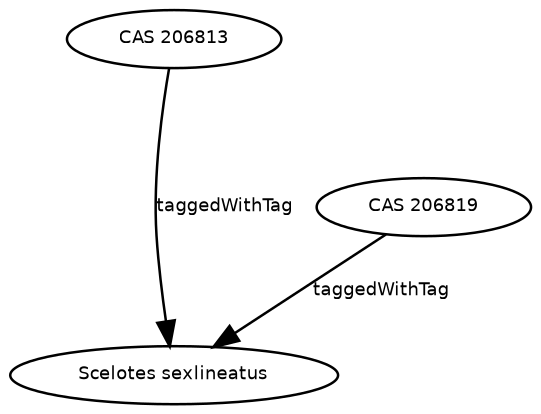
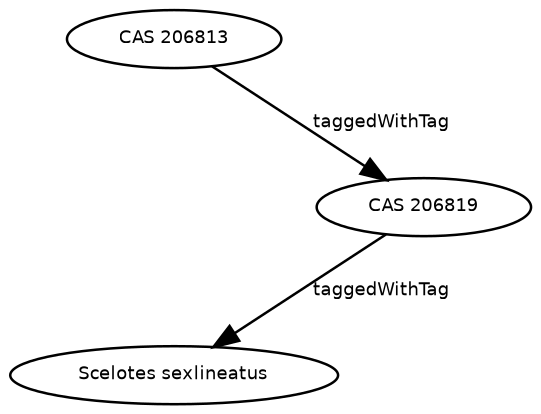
  digraph {
    node [fontname=Helvetica fontsize=7]
    edge [fontname=Helvetica fontsize=7]
    n1 [height=0.27433100247 label="Scelotes sexlineatus" width=0.27433100247]
    n2 [height=0.27433100247 label="CAS 206813" width=0.27433100247]
    n3 [height=0.27433100247 label="CAS 206819" width=0.27433100247]
-   n2 -> n1 [label=taggedWithTag]
+   n2 -> n3 [label=taggedWithTag]
    n3 -> n1 [label=taggedWithTag]
  }
